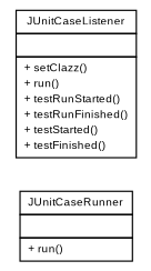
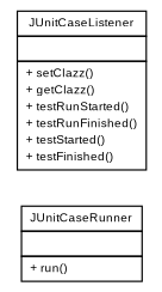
  digraph {
    nodesep=0.25
    ranksep=0.5
    rankdir=LR
    node [fontcolor=black fontname=arial fontsize=9.0 shape=plaintext]
    n1 [label=<<table title="com.castinfo.devops.robotest.junit.JUnitCaseRunner" border="0" cellborder="1" cellspacing="0" cellpadding="2" port="p" href="./JUnitCaseRunner.html"> 		<tr><td><table border="0" cellspacing="0" cellpadding="1"> <tr><td align="center" balign="center"> JUnitCaseRunner </td></tr> 		</table></td></tr> 		<tr><td><table border="0" cellspacing="0" cellpadding="1"> <tr><td align="left" balign="left">  </td></tr> 		</table></td></tr> 		<tr><td><table border="0" cellspacing="0" cellpadding="1"> <tr><td align="left" balign="left"> + run() </td></tr> 		</table></td></tr> 		</table>>]
-   n2 [label=<<table title="com.castinfo.devops.robotest.junit.JUnitCaseListener" border="0" cellborder="1" cellspacing="0" cellpadding="2" port="p" href="./JUnitCaseListener.html"> 		<tr><td><table border="0" cellspacing="0" cellpadding="1"> <tr><td align="center" balign="center"> JUnitCaseListener </td></tr> 		</table></td></tr> 		<tr><td><table border="0" cellspacing="0" cellpadding="1"> <tr><td align="left" balign="left">  </td></tr> 		</table></td></tr> 		<tr><td><table border="0" cellspacing="0" cellpadding="1"> <tr><td align="left" balign="left"> + setClazz() </td></tr> <tr><td align="left" balign="left"> + run() </td></tr> <tr><td align="left" balign="left"> + testRunStarted() </td></tr> <tr><td align="left" balign="left"> + testRunFinished() </td></tr> <tr><td align="left" balign="left"> + testStarted() </td></tr> <tr><td align="left" balign="left"> + testFinished() </td></tr> 		</table></td></tr> 		</table>>]
+   n2 [label=<<table title="com.castinfo.devops.robotest.junit.JUnitCaseListener" border="0" cellborder="1" cellspacing="0" cellpadding="2" port="p" href="./JUnitCaseListener.html"> 		<tr><td><table border="0" cellspacing="0" cellpadding="1"> <tr><td align="center" balign="center"> JUnitCaseListener </td></tr> 		</table></td></tr> 		<tr><td><table border="0" cellspacing="0" cellpadding="1"> <tr><td align="left" balign="left">  </td></tr> 		</table></td></tr> 		<tr><td><table border="0" cellspacing="0" cellpadding="1"> <tr><td align="left" balign="left"> + setClazz() </td></tr> <tr><td align="left" balign="left"> + getClazz() </td></tr> <tr><td align="left" balign="left"> + testRunStarted() </td></tr> <tr><td align="left" balign="left"> + testRunFinished() </td></tr> <tr><td align="left" balign="left"> + testStarted() </td></tr> <tr><td align="left" balign="left"> + testFinished() </td></tr> 		</table></td></tr> 		</table>>]
  }
